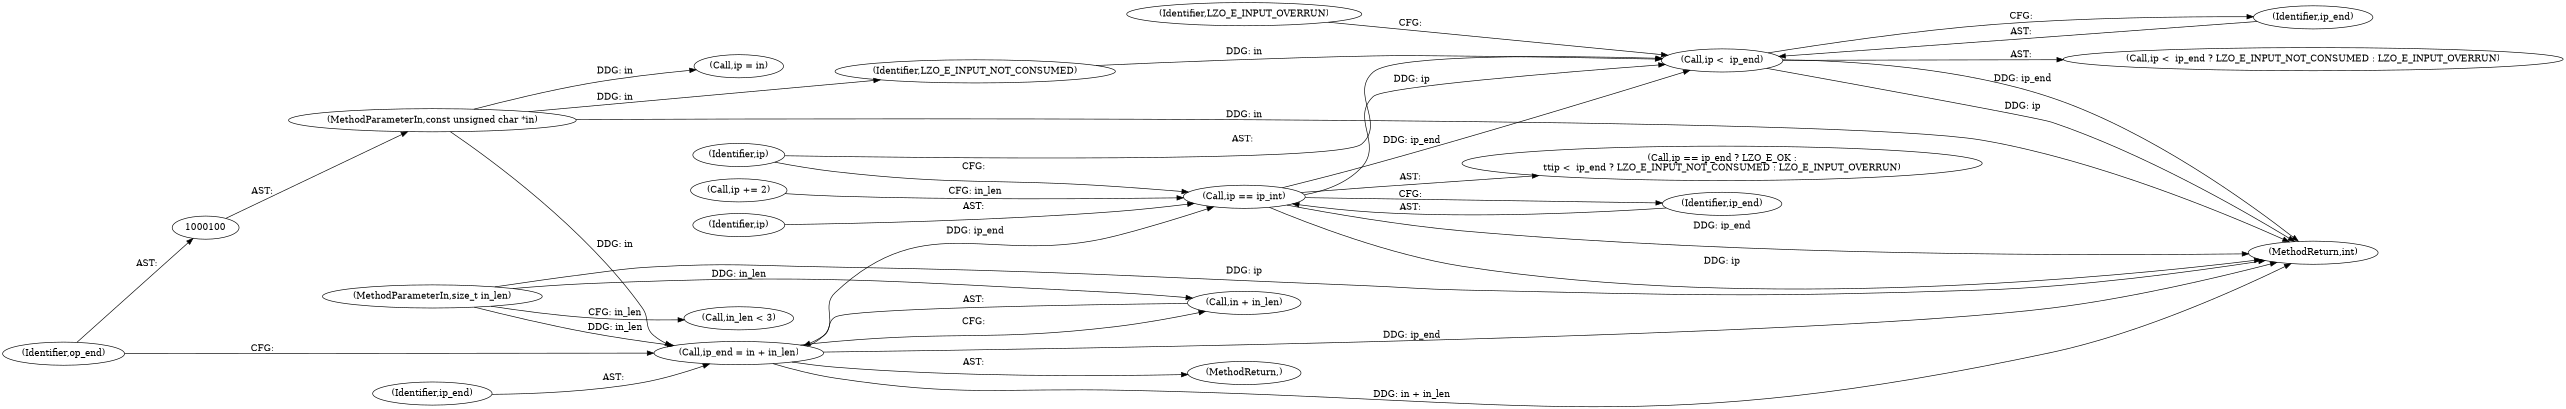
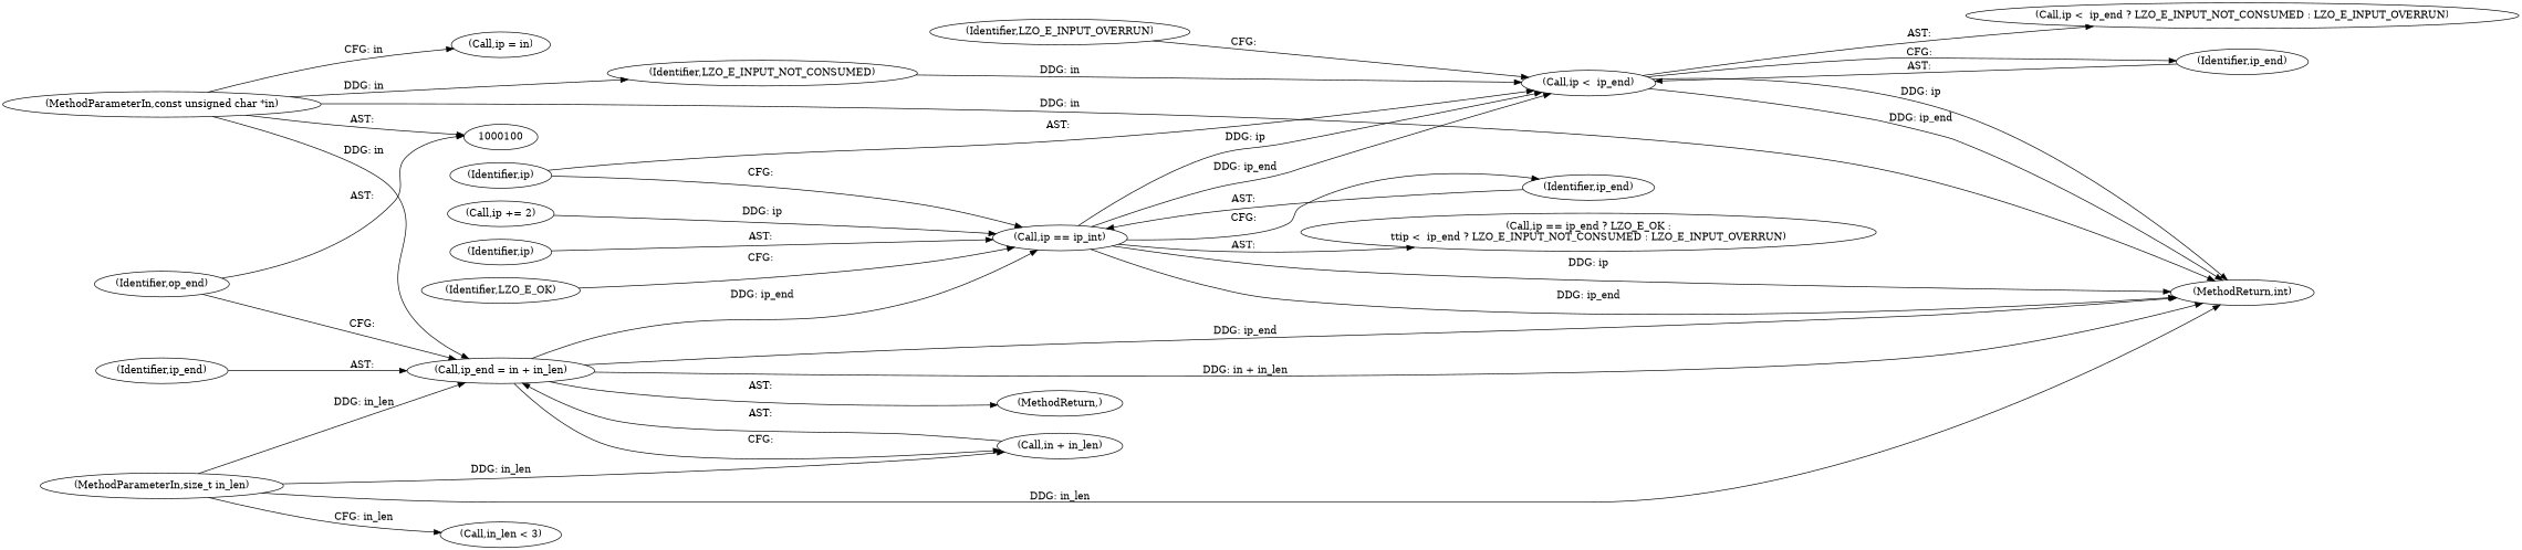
  digraph {
    rankdir=LR
    n1 [label="(Call,ip_end = in + in_len)"]
    n2 [label="(Call,ip == ip_int)"]
    n3 [label="(MethodReturn,)"]
    n4 [label="(Call,in + in_len)"]
    n5 [label="(MethodReturn,int)"]
    n6 [label="(Call,ip <  ip_end)"]
    n7 [label="(Call,ip == ip_end ? LZO_E_OK :\n\t\tip <  ip_end ? LZO_E_INPUT_NOT_CONSUMED : LZO_E_INPUT_OVERRUN)"]
    n8 [label="(Identifier,ip_end)"]
    n9 [label="(MethodParameterIn,const unsigned char *in)"]
    n10 [label="(Call,ip = in)"]
    1000100
    n12 [label="(Identifier,LZO_E_INPUT_NOT_CONSUMED)"]
    n13 [label="(MethodParameterIn,size_t in_len)"]
    n14 [label="(Call,in_len < 3)"]
    n15 [label="(Identifier,ip_end)"]
    n16 [label="(Call,ip <  ip_end ? LZO_E_INPUT_NOT_CONSUMED : LZO_E_INPUT_OVERRUN)"]
    n17 [label="(Identifier,ip)"]
    n18 [label="(Identifier,ip_end)"]
    n19 [label="(Identifier,LZO_E_INPUT_OVERRUN)"]
    n20 [label="(Identifier,ip)"]
+   n21 [label="(Identifier,LZO_E_OK)"]
    n22 [label="(Identifier,op_end)"]
    n23 [label="(Call,ip += 2)"]
    n1 -> n2 [label="DDG: ip_end"]
    n1 -> n3 [label="AST: "]
    n1 -> n4 [label="CFG: "]
    n1 -> n5 [label="DDG: in + in_len"]
    n1 -> n5 [label="DDG: ip_end"]
    n2 -> n5 [label="DDG: ip_end"]
    n2 -> n5 [label="DDG: ip"]
    n2 -> n6 [label="DDG: ip"]
    n2 -> n6 [label="DDG: ip_end"]
    n2 -> n7 [label="AST: "]
    n2 -> n8 [label="CFG: "]
    n4 -> n1 [label="AST: "]
    n6 -> n5 [label="DDG: ip_end"]
    n6 -> n5 [label="DDG: ip"]
    n6 -> n15 [label="CFG: "]
    n6 -> n16 [label="AST: "]
    n8 -> n2 [label="AST: "]
    n9 -> n1 [label="DDG: in"]
    n9 -> n5 [label="DDG: in"]
-   n9 -> n10 [label="DDG: in"]
-   1000100 -> n9 [label="AST: "]
+   n9 -> n10 [label="CFG: in"]
+   n9 -> 1000100 [label="AST: "]
    n9 -> n12 [label="DDG: in"]
    n12 -> n6 [label="DDG: in"]
    n13 -> n1 [label="DDG: in_len"]
    n13 -> n4 [label="DDG: in_len"]
-   n13 -> n5 [label="DDG: ip"]
+   n13 -> n5 [label="DDG: in_len"]
    n13 -> n14 [label="CFG: in_len"]
    n15 -> n6 [label="AST: "]
    n17 -> n2 [label="CFG: "]
    n17 -> n6 [label="AST: "]
    n18 -> n1 [label="AST: "]
    n19 -> n6 [label="CFG: "]
    n20 -> n2 [label="AST: "]
+   n21 -> n2 [label="CFG: "]
    n22 -> n1 [label="CFG: "]
    n22 -> 1000100 [label="AST: "]
-   n23 -> n2 [label="CFG: in_len"]
+   n23 -> n2 [label="DDG: ip"]
  }
